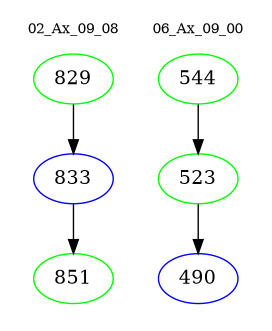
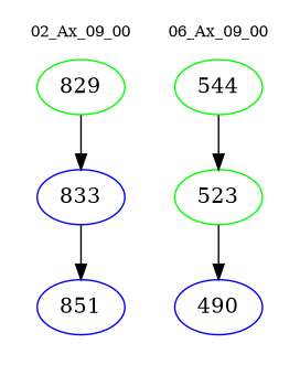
  digraph {
    node [color=green]
    edge [color=black]
    n1 [label=829]
    n2 [color=blue label=833]
-   n3 [label=851]
+   n3 [color=blue label=851]
    n4 [label=544]
    n5 [label=523]
    n6 [color=blue label=490]
    subgraph cluster_1 {
      color=white
      fontsize=10
-     label="02_Ax_09_08"
+     label="02_Ax_09_00"
      n1
      n2
      n3
    }
    subgraph cluster_2 {
      color=white
      fontsize=10
      label="06_Ax_09_00"
      n4
      n5
      n6
    }
    n1 -> n2
    n2 -> n3
    n4 -> n5
    n5 -> n6
  }
